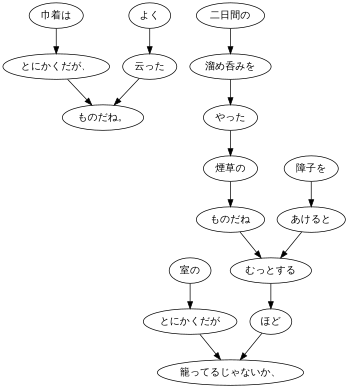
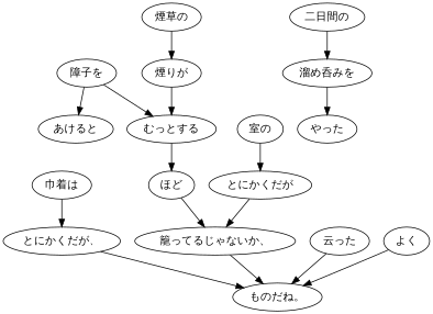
  digraph {
    fontname="PT Serif"
    node [fontname="PT Serif"]
    edge [fontname="PT Serif"]
    n1 [label="巾着は"]
    n2 [label="とにかくだが、"]
    n3 [label="ものだね。"]
    n4 [label="あけると"]
    n5 [label="むっとする"]
    n6 [label="障子を"]
    n7 [label="ほど"]
    n8 [label="二日間の"]
    n9 [label="溜め呑みを"]
    n10 [label="やった"]
    n11 [label="煙草の"]
-   n12 [label="ものだね"]
+   n12 [label="煙りが"]
    n13 [label="籠ってるじゃないか、"]
    n14 [label="室の"]
    n15 [label="とにかくだが"]
    n16 [label="云った"]
    n17 [label="よく"]
    n1 -> n2
    n2 -> n3
-   n4 -> n5
+   n6 -> n5
    n5 -> n7
    n6 -> n4
    n7 -> n13
    n8 -> n9
    n9 -> n10
-   n10 -> n11
    n11 -> n12
    n12 -> n5
+   n13 -> n3
    n14 -> n15
    n15 -> n13
    n16 -> n3
-   n17 -> n16
+   n17 -> n3
  }
